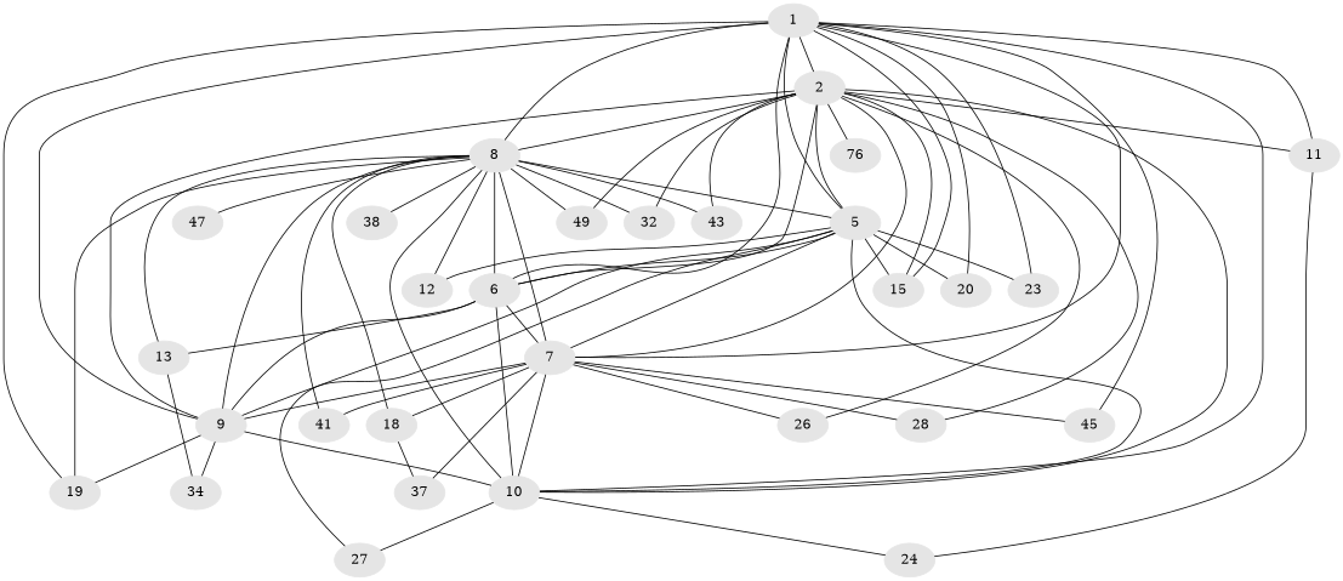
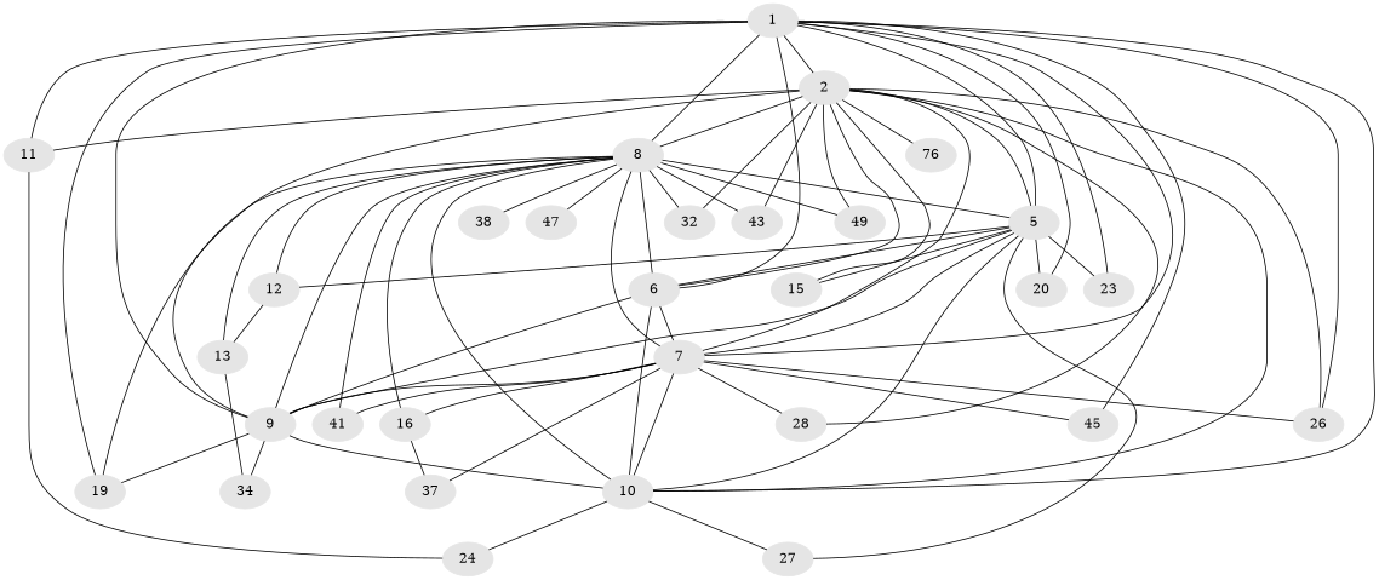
  graph {
    node [color=gray90 style=filled]
    1 [super="+35"]
    2 [super="+18"]
    n3 [label=8 super="+58+55+30+8+31+33+4"]
    5
    6 [super="+40"]
    7
    9 [super="+54"]
    10
    11 [super="+36"]
    15 [super="+56+42"]
    19 [super="+57"]
    20
    23
    45 [super="+48"]
    26
    28
    32
    43
    n19 [label=76]
    49
    13
-   16 [label=18]
+   16
    n23 [label=12]
    38
    41
    47
    27
    37
    34
    24
    1 -- 2
    1 -- n3 [weight=4]
    1 -- 5
    1 -- 6 [weight=2]
    1 -- 7
    1 -- 9
    1 -- 10
    1 -- 11 [weight=2]
-   1 -- 15
+   1 -- 26
    1 -- 19
    1 -- 20
    1 -- 23
    1 -- 45
    2 -- n3 [weight=5]
    2 -- 5
    2 -- 6
    2 -- 7 [weight=3]
    2 -- 9 [weight=2]
    2 -- 10
    2 -- 11
    2 -- 15
    2 -- 26
    2 -- 28
    2 -- 32
    2 -- 43
    2 -- n19 [weight=2]
    2 -- 49
    n3 -- 5 [weight=5]
    n3 -- 6 [weight=7]
    n3 -- 7 [weight=6]
    n3 -- 9 [weight=5]
    n3 -- 10 [weight=3]
    n3 -- 19
    n3 -- 32
    n3 -- 43
    n3 -- 49 [weight=2]
    n3 -- 13 [weight=2]
    n3 -- 16
    n3 -- n23
    n3 -- 38 [weight=2]
    n3 -- 41
    n3 -- 47 [weight=2]
    5 -- 6
    5 -- 7
    5 -- 9
    5 -- 10
    5 -- 15
    5 -- 20
    5 -- 23
    5 -- n23
    5 -- 27
    6 -- 7
    6 -- 9
    6 -- 10
-   6 -- 13
+   n23 -- 13
    7 -- 9
    7 -- 10
    7 -- 45
    7 -- 26
    7 -- 28
    7 -- 16
    7 -- 41
    7 -- 37
    9 -- 10
    9 -- 19
    9 -- 34
    10 -- 27
    10 -- 24
    11 -- 24
    13 -- 34
    16 -- 37
  }
